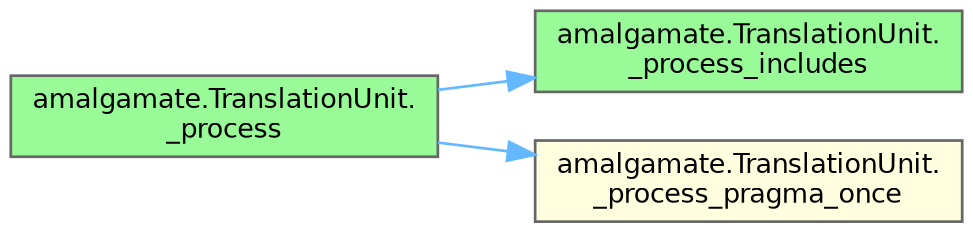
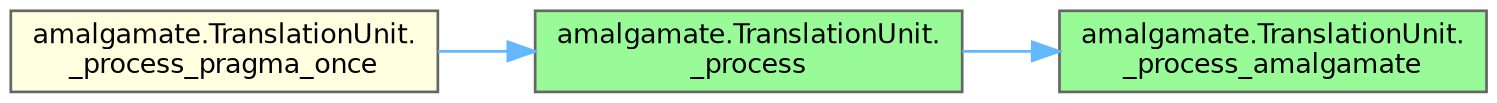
  digraph {
    rankdir=RL
    node [color=grey40 fillcolor=palegreen fontname=Helvetica fontsize=10 shape=box style=filled]
    edge [color=steelblue1 dir=back fontname=Helvetica fontsize=10 labelfontname=Helvetica labelfontsize=10 style=solid]
-   n1 [height=0.2 label="amalgamate.TranslationUnit.\l_process_includes" width=0.4]
+   n1 [height=0.2 label="amalgamate.TranslationUnit.\l_process_amalgamate" width=0.4]
    n2 [height=0.2 label="amalgamate.TranslationUnit.\l_process" width=0.4]
    n3 [fillcolor=lightyellow height=0.2 label="amalgamate.TranslationUnit.\l_process_pragma_once" width=0.4]
    n1 -> n2
-   n3 -> n2
+   n2 -> n3
  }
